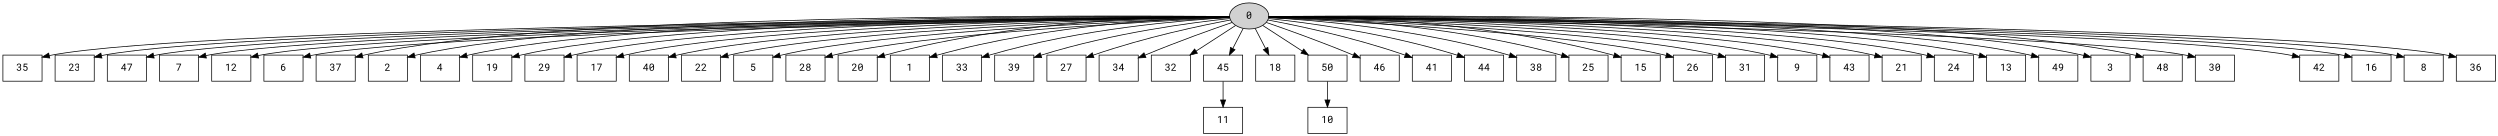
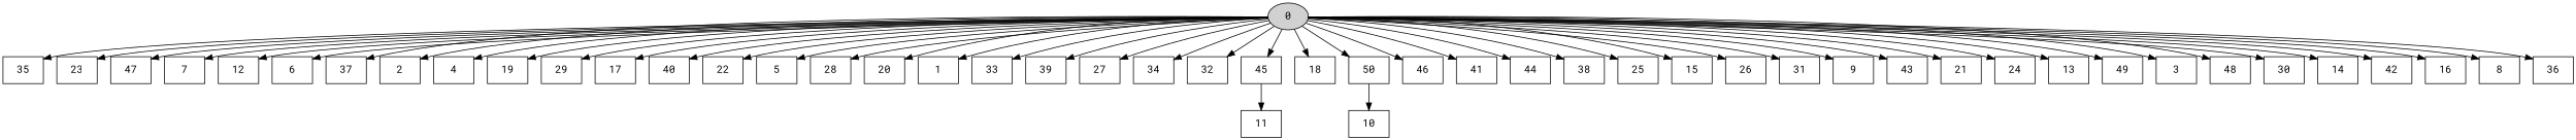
  digraph {
    fontname="Roboto Mono"
    node [fillcolor=white fontname="Roboto Mono" style=filled shape=box]
    edge [fontname="Roboto Mono"]
    0 [fillcolor=grey82 shape=""]
    n2 [label="35\n"]
    n3 [label="23\n"]
    n4 [label="47\n"]
    n5 [label="7\n"]
    n6 [label="12\n"]
    n7 [label="6\n"]
    n8 [label="37\n"]
    n9 [label="2\n"]
    n10 [label="4\n"]
    n11 [label="19\n"]
    n12 [label="29\n"]
    n13 [label="17\n"]
    n14 [label="40\n"]
    n15 [label="22\n"]
    n16 [label="5\n"]
    n17 [label="28\n"]
    n18 [label="20\n"]
    n19 [label="1\n"]
    n20 [label="33\n"]
    n21 [label="39\n"]
    n22 [label="27\n"]
    n23 [label="34\n"]
    n24 [label="32\n"]
    n25 [label="45\n"]
    n26 [label="18\n"]
    n27 [label="50\n"]
    n28 [label="46\n"]
    n29 [label="41\n"]
    n30 [label="44\n"]
    n31 [label="38\n"]
    n32 [label="25\n"]
    n33 [label="15\n"]
    n34 [label="26\n"]
    n35 [label="31\n"]
    n36 [label="9\n"]
    n37 [label="43\n"]
    n38 [label="21\n"]
    n39 [label="24\n"]
    n40 [label="13\n"]
    n41 [label="49\n"]
    n42 [label="3\n"]
    n43 [label="48\n"]
    n44 [label="30\n"]
+   n45 [label="14\n"]
    n46 [label="42\n"]
    n47 [label="16\n"]
    n48 [label="8\n"]
    n49 [label="36\n"]
    n50 [label="11\n"]
    n51 [label="10\n"]
    0 -> n2
    0 -> n3
    0 -> n4
    0 -> n5
    0 -> n6
    0 -> n7
    0 -> n8
    0 -> n9
    0 -> n10
    0 -> n11
    0 -> n12
    0 -> n13
    0 -> n14
    0 -> n15
    0 -> n16
    0 -> n17
    0 -> n18
    0 -> n19
    0 -> n20
    0 -> n21
    0 -> n22
    0 -> n23
    0 -> n24
    0 -> n25
    0 -> n26
    0 -> n27
    0 -> n28
    0 -> n29
    0 -> n30
    0 -> n31
    0 -> n32
    0 -> n33
    0 -> n34
    0 -> n35
    0 -> n36
    0 -> n37
    0 -> n38
    0 -> n39
    0 -> n40
    0 -> n41
    0 -> n42
    0 -> n43
    0 -> n44
+   0 -> n45
    0 -> n46
    0 -> n47
    0 -> n48
    0 -> n49
    n25 -> n50
    n27 -> n51
  }
